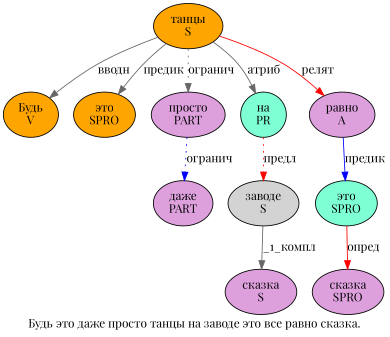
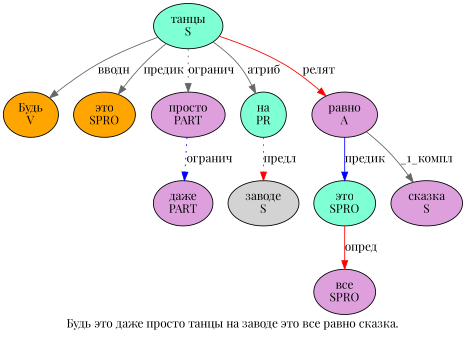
  digraph {
    fontname="Playfair Display"
    label="Будь это даже просто танцы на заводе это все равно сказка."
    node [fillcolor=plum fontname="Playfair Display" penwidth=1 shape=ellipse style=filled]
    edge [color=gray40 fontname="Playfair Display" style=solid]
    n1 [fillcolor=orange label="Будь\nV"]
    n2 [fillcolor=orange label="это\nSPRO"]
    n3 [label="даже\nPART"]
    n4 [label="просто\nPART"]
-   n5 [fillcolor=orange label="танцы\nS"]
+   n5 [fillcolor=aquamarine label="танцы\nS"]
    n6 [fillcolor=aquamarine label="на\nPR"]
    n7 [label="равно\nA"]
    n8 [fillcolor=lightgrey label="заводе\nS"]
    n9 [fillcolor=aquamarine label="это\nSPRO"]
    n10 [label="сказка\nS"]
-   n11 [label="сказка\nSPRO"]
+   n11 [label="все\nSPRO"]
    n4 -> n3 [color=blue label="огранич" style=dotted]
    n5 -> n1 [label="вводн"]
    n5 -> n2 [label="предик"]
    n5 -> n4 [label="огранич" style=dotted]
    n5 -> n6 [label="атриб"]
    n5 -> n7 [color=red label="релят"]
    n6 -> n8 [color=red label="предл" style=dotted]
    n7 -> n9 [color=blue label="предик"]
-   n8 -> n10 [label="_1_компл"]
+   n7 -> n10 [label="_1_компл"]
    n9 -> n11 [color=red label="опред"]
  }
